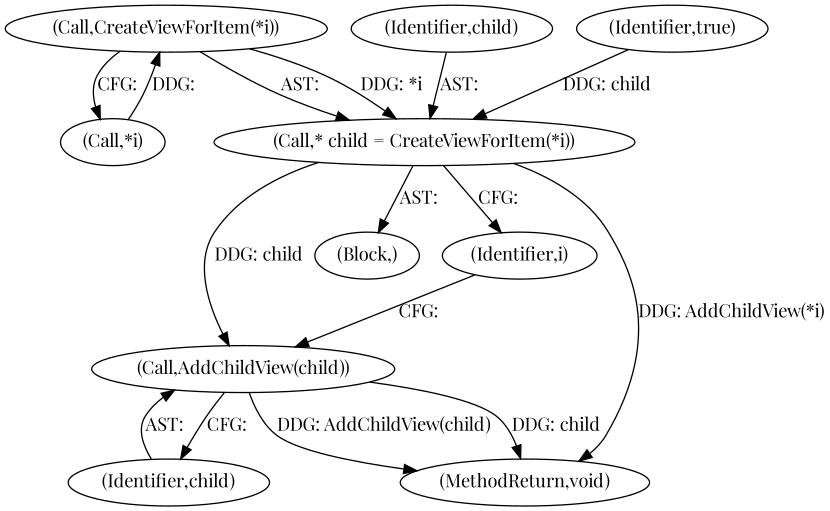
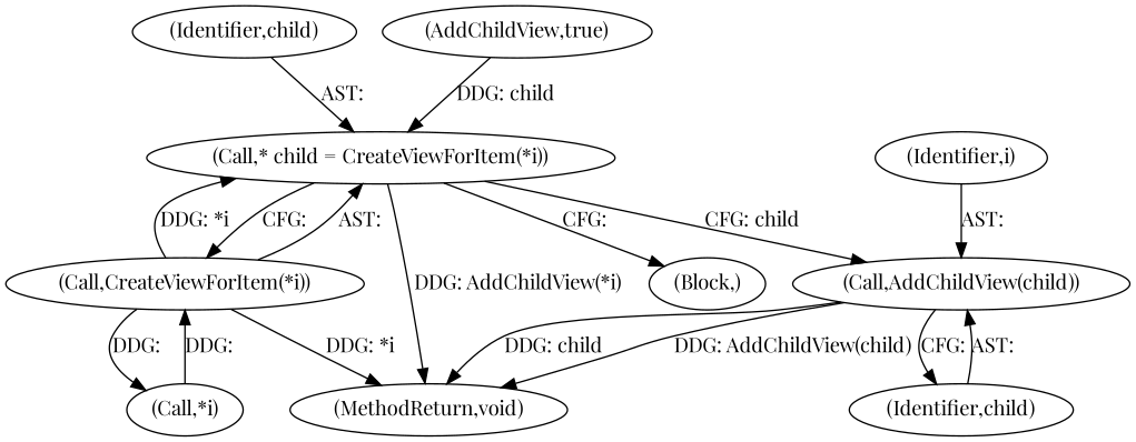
  digraph {
    fontname="Playfair Display"
    node [fontname="Playfair Display"]
    edge [fontname="Playfair Display"]
    n1 [label="(Call,* child = CreateViewForItem(*i))"]
    n2 [label="(Call,CreateViewForItem(*i))"]
    n3 [label="(Call,AddChildView(child))"]
    n4 [label="(Block,)"]
    n5 [label="(MethodReturn,void)"]
    n6 [label="(Call,*i)"]
    n7 [label="(Identifier,child)"]
    n8 [label="(Identifier,child)"]
-   n9 [label="(Identifier,true)"]
+   n9 [label="(AddChildView,true)"]
    n10 [label="(Identifier,i)"]
-   n1 -> n10 [label="CFG: "]
-   n1 -> n3 [label="DDG: child"]
-   n1 -> n4 [label="AST: "]
+   n1 -> n2 [label="CFG: "]
+   n1 -> n3 [label="CFG: child"]
+   n1 -> n4 [label="CFG: "]
    n1 -> n5 [label="DDG: AddChildView(*i)"]
    n2 -> n1 [label="AST: "]
    n2 -> n1 [label="DDG: *i"]
-   n2 -> n6 [label="CFG: "]
+   n2 -> n5 [label="DDG: *i"]
+   n2 -> n6 [label="DDG: "]
    n3 -> n5 [label="DDG: child"]
    n3 -> n5 [label="DDG: AddChildView(child)"]
    n3 -> n7 [label="CFG: "]
    n6 -> n2 [label="DDG: "]
    n7 -> n3 [label="AST: "]
    n8 -> n1 [label="AST: "]
    n9 -> n1 [label="DDG: child"]
-   n10 -> n3 [label="CFG: "]
+   n10 -> n3 [label="AST: "]
  }
